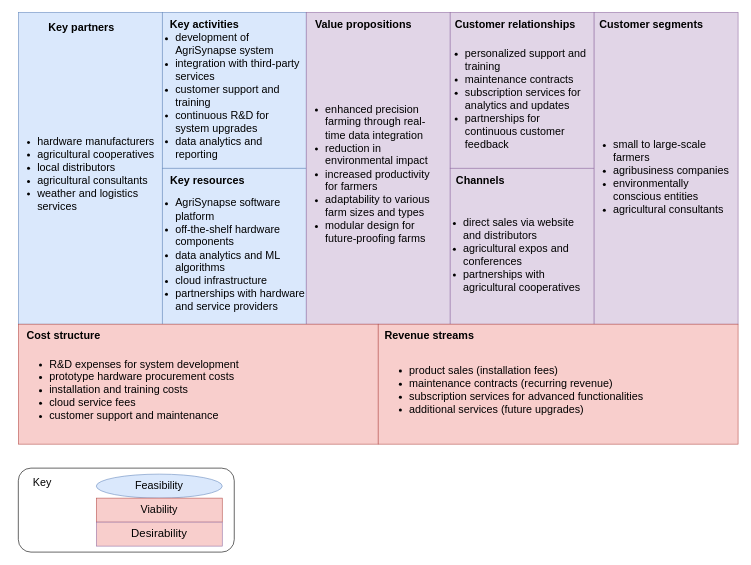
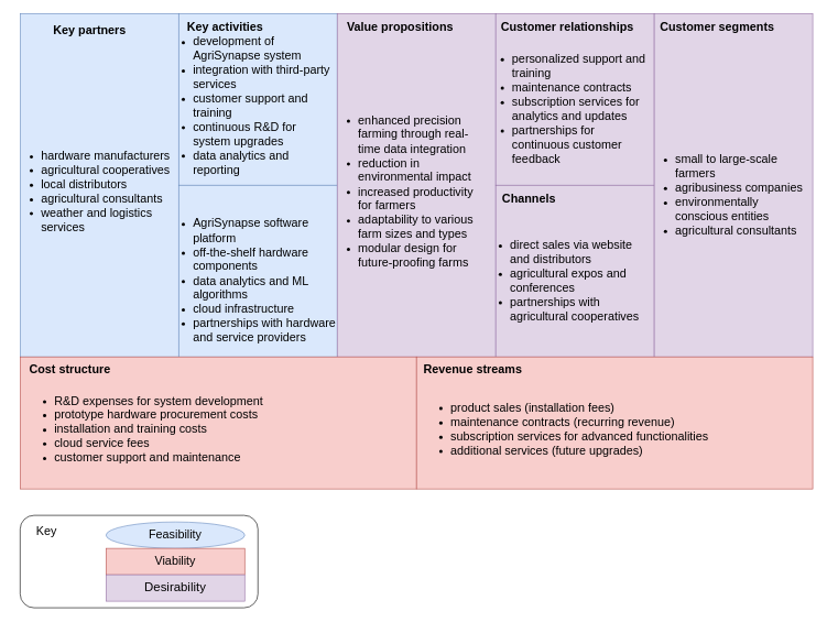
  <mxCell id="0" />
  <mxCell id="1" parent="0" />
  <mxCell id="2" value="" style="rounded=0;whiteSpace=wrap;html=1;fontSize=14;fillColor=#dae8fc;strokeColor=#6c8ebf;" parent="1" vertex="1"><mxGeometry x="30" y="20" width="240" height="520" as="geometry" /></mxCell>
  <mxCell id="3" value="Key partners" style="text;strokeColor=none;fillColor=none;html=1;fontSize=18;fontStyle=1;verticalAlign=middle;align=center;" parent="1" vertex="1"><mxGeometry x="85" y="25" width="100" height="40" as="geometry" /></mxCell>
  <mxCell id="4" value="" style="rounded=0;whiteSpace=wrap;html=1;fontSize=14;fillColor=#dae8fc;strokeColor=#6c8ebf;" parent="1" vertex="1"><mxGeometry x="270" y="20" width="240" height="260" as="geometry" /></mxCell>
  <mxCell id="5" value="" style="rounded=0;whiteSpace=wrap;html=1;fontSize=14;fillColor=#dae8fc;strokeColor=#6c8ebf;" parent="1" vertex="1"><mxGeometry x="270" y="280" width="240" height="260" as="geometry" /></mxCell>
  <mxCell id="6" value="" style="rounded=0;whiteSpace=wrap;html=1;fontSize=14;fillColor=#e1d5e7;strokeColor=#9673a6;" parent="1" vertex="1"><mxGeometry x="510" y="20" width="240" height="520" as="geometry" /></mxCell>
  <mxCell id="7" value="" style="rounded=0;whiteSpace=wrap;html=1;fontSize=14;fillColor=#e1d5e7;strokeColor=#9673a6;" parent="1" vertex="1"><mxGeometry x="750" y="20" width="240" height="260" as="geometry" /></mxCell>
  <mxCell id="8" value="" style="rounded=0;whiteSpace=wrap;html=1;fontSize=14;fillColor=#e1d5e7;strokeColor=#9673a6;" parent="1" vertex="1"><mxGeometry x="750" y="280" width="240" height="260" as="geometry" /></mxCell>
  <mxCell id="9" value="" style="rounded=0;whiteSpace=wrap;html=1;fontSize=14;fillColor=#e1d5e7;strokeColor=#9673a6;" parent="1" vertex="1"><mxGeometry x="990" y="20" width="240" height="520" as="geometry" /></mxCell>
  <mxCell id="10" value="" style="rounded=0;whiteSpace=wrap;html=1;fontSize=14;fillColor=#f8cecc;strokeColor=#b85450;" parent="1" vertex="1"><mxGeometry x="30" y="540" width="600" height="200" as="geometry" /></mxCell>
  <mxCell id="11" value="" style="rounded=0;whiteSpace=wrap;html=1;fontSize=14;fillColor=#f8cecc;strokeColor=#b85450;" parent="1" vertex="1"><mxGeometry x="630" y="540" width="600" height="200" as="geometry" /></mxCell>
  <mxCell id="12" value="Cost structure" style="text;strokeColor=none;fillColor=none;html=1;fontSize=18;fontStyle=1;verticalAlign=middle;align=center;" parent="1" vertex="1"><mxGeometry x="40" y="540" width="130" height="40" as="geometry" /></mxCell>
  <mxCell id="13" value="Key activities" style="text;strokeColor=none;fillColor=none;html=1;fontSize=18;fontStyle=1;verticalAlign=middle;align=center;" parent="1" vertex="1"><mxGeometry x="290" y="20" width="100" height="40" as="geometry" /></mxCell>
- <mxCell id="14" value="Key resources" style="text;strokeColor=none;fillColor=none;html=1;fontSize=18;fontStyle=1;verticalAlign=middle;align=center;" parent="1" vertex="1"><mxGeometry x="295" y="280" width="100" height="40" as="geometry" /></mxCell>
  <mxCell id="15" value="Value propositions" style="text;strokeColor=none;fillColor=none;html=1;fontSize=18;fontStyle=1;verticalAlign=middle;align=center;" parent="1" vertex="1"><mxGeometry x="540" y="20" width="130" height="40" as="geometry" /></mxCell>
  <mxCell id="16" value="Customer segments" style="text;strokeColor=none;fillColor=none;html=1;fontSize=18;fontStyle=1;verticalAlign=middle;align=center;" parent="1" vertex="1"><mxGeometry x="1020" y="20" width="130" height="40" as="geometry" /></mxCell>
  <mxCell id="17" value="Customer relationships" style="text;strokeColor=none;fillColor=none;html=1;fontSize=18;fontStyle=1;verticalAlign=middle;align=center;" parent="1" vertex="1"><mxGeometry x="777.5" y="20" width="160" height="40" as="geometry" /></mxCell>
  <mxCell id="18" value="Channels" style="text;strokeColor=none;fillColor=none;html=1;fontSize=18;fontStyle=1;verticalAlign=middle;align=center;" parent="1" vertex="1"><mxGeometry x="750" y="280" width="100" height="40" as="geometry" /></mxCell>
  <mxCell id="19" value="Revenue streams" style="text;strokeColor=none;fillColor=none;html=1;fontSize=18;fontStyle=1;verticalAlign=middle;align=center;" parent="1" vertex="1"><mxGeometry x="640" y="540" width="150" height="40" as="geometry" /></mxCell>
  <mxCell id="20" value="&lt;ul style=&quot;font-size: 18px;&quot;&gt;&lt;li style=&quot;font-size: 18px;&quot;&gt;hardware manufacturers&lt;/li&gt;&lt;li style=&quot;font-size: 18px;&quot;&gt;agricultural cooperatives&lt;/li&gt;&lt;li style=&quot;font-size: 18px;&quot;&gt;local distributors&lt;/li&gt;&lt;li style=&quot;font-size: 18px;&quot;&gt;agricultural consultants&lt;/li&gt;&lt;li style=&quot;font-size: 18px;&quot;&gt;weather and logistics services&amp;nbsp;&lt;/li&gt;&lt;/ul&gt;" style="text;html=1;strokeColor=none;fillColor=none;align=left;verticalAlign=middle;whiteSpace=wrap;rounded=0;fontSize=18;" parent="1" vertex="1"><mxGeometry x="20" y="100" width="240" height="380" as="geometry" /></mxCell>
  <mxCell id="21" value="&lt;ul style=&quot;font-size: 18px;&quot;&gt;&lt;li style=&quot;font-size: 18px;&quot;&gt;enhanced precision farming through real-time data integration&lt;/li&gt;&lt;li style=&quot;font-size: 18px;&quot;&gt;reduction in environmental impact&lt;/li&gt;&lt;li style=&quot;font-size: 18px;&quot;&gt;increased productivity for farmers&lt;/li&gt;&lt;li style=&quot;font-size: 18px;&quot;&gt;adaptability to various farm sizes and types&lt;/li&gt;&lt;li style=&quot;font-size: 18px;&quot;&gt;modular design for future-proofing farms&lt;/li&gt;&lt;/ul&gt;" style="text;html=1;strokeColor=none;fillColor=none;align=left;verticalAlign=middle;whiteSpace=wrap;rounded=0;fontSize=18;" parent="1" vertex="1"><mxGeometry x="500" y="60" width="240" height="460" as="geometry" /></mxCell>
  <mxCell id="22" value="&lt;ul style=&quot;font-size: 18px;&quot;&gt;&lt;li style=&quot;font-size: 18px;&quot;&gt;&lt;font style=&quot;font-size: 18px;&quot;&gt;small to large-scale farmers&lt;/font&gt;&lt;/li&gt;&lt;li style=&quot;font-size: 18px;&quot;&gt;&lt;font style=&quot;font-size: 18px;&quot;&gt;agribusiness companies&lt;/font&gt;&lt;/li&gt;&lt;li style=&quot;font-size: 18px;&quot;&gt;&lt;font style=&quot;font-size: 18px;&quot;&gt;environmentally conscious entities&lt;/font&gt;&lt;/li&gt;&lt;li style=&quot;font-size: 18px;&quot;&gt;&lt;font style=&quot;font-size: 18px;&quot;&gt;agricultural consultants&lt;/font&gt;&lt;/li&gt;&lt;/ul&gt;" style="text;html=1;strokeColor=none;fillColor=none;align=left;verticalAlign=middle;whiteSpace=wrap;rounded=0;fontSize=18;" parent="1" vertex="1"><mxGeometry x="980" y="70" width="240" height="450" as="geometry" /></mxCell>
  <mxCell id="23" value="&lt;ul style=&quot;font-size: 18px;&quot;&gt;&lt;li style=&quot;font-size: 18px;&quot;&gt;product sales (installation fees)&lt;/li&gt;&lt;li style=&quot;font-size: 18px;&quot;&gt;maintenance contracts (recurring revenue)&lt;/li&gt;&lt;li style=&quot;font-size: 18px;&quot;&gt;subscription services for advanced functionalities&lt;/li&gt;&lt;li style=&quot;font-size: 18px;&quot;&gt;additional services (future upgrades)&lt;/li&gt;&lt;/ul&gt;" style="text;html=1;strokeColor=none;fillColor=none;align=left;verticalAlign=middle;whiteSpace=wrap;rounded=0;fontSize=18;" parent="1" vertex="1"><mxGeometry x="640" y="570" width="572.5" height="160" as="geometry" /></mxCell>
  <mxCell id="24" value="&lt;ul style=&quot;font-size: 18px;&quot;&gt;&lt;li style=&quot;font-size: 18px;&quot;&gt;&lt;span style=&quot;background-color: initial; font-size: 18px;&quot;&gt;development of AgriSynapse system&lt;/span&gt;&lt;/li&gt;&lt;li style=&quot;font-size: 18px;&quot;&gt;&lt;span style=&quot;background-color: initial; font-size: 18px;&quot;&gt;integration with third-party services&lt;/span&gt;&lt;/li&gt;&lt;li style=&quot;font-size: 18px;&quot;&gt;&lt;span style=&quot;background-color: initial; font-size: 18px;&quot;&gt;customer support and training&lt;/span&gt;&lt;/li&gt;&lt;li style=&quot;font-size: 18px;&quot;&gt;&lt;span style=&quot;background-color: initial; font-size: 18px;&quot;&gt;continuous R&amp;amp;D for system upgrades&lt;/span&gt;&lt;/li&gt;&lt;li style=&quot;font-size: 18px;&quot;&gt;&lt;span style=&quot;background-color: initial; font-size: 18px;&quot;&gt;data analytics and reporting&lt;/span&gt;&lt;/li&gt;&lt;/ul&gt;" style="text;html=1;strokeColor=none;fillColor=none;align=left;verticalAlign=middle;whiteSpace=wrap;rounded=0;fontSize=18;" parent="1" vertex="1"><mxGeometry x="250" y="50" width="260" height="220" as="geometry" /></mxCell>
  <mxCell id="25" value="&lt;ul style=&quot;font-size: 18px;&quot;&gt;&lt;li style=&quot;font-size: 18px;&quot;&gt;personalized support and training&lt;/li&gt;&lt;li style=&quot;font-size: 18px;&quot;&gt;maintenance contracts&lt;/li&gt;&lt;li style=&quot;font-size: 18px;&quot;&gt;subscription services for analytics and updates&lt;/li&gt;&lt;li style=&quot;font-size: 18px;&quot;&gt;partnerships for continuous customer feedback&lt;/li&gt;&lt;/ul&gt;" style="text;html=1;strokeColor=none;fillColor=none;align=left;verticalAlign=middle;whiteSpace=wrap;rounded=0;fontSize=18;" parent="1" vertex="1"><mxGeometry x="732.5" y="60" width="250" height="210" as="geometry" /></mxCell>
  <mxCell id="26" value="&lt;ul style=&quot;font-size: 18px;&quot;&gt;&lt;li style=&quot;font-size: 18px;&quot;&gt;direct sales via website and distributors&lt;/li&gt;&lt;li style=&quot;font-size: 18px;&quot;&gt;agricultural expos and conferences&lt;/li&gt;&lt;li style=&quot;font-size: 18px;&quot;&gt;partnerships with agricultural cooperatives&lt;/li&gt;&lt;/ul&gt;" style="text;html=1;strokeColor=none;fillColor=none;align=left;verticalAlign=middle;whiteSpace=wrap;rounded=0;fontSize=18;" parent="1" vertex="1"><mxGeometry x="730" y="320" width="252.5" height="210" as="geometry" /></mxCell>
  <mxCell id="27" value="&lt;ul style=&quot;font-size: 18px;&quot;&gt;&lt;li style=&quot;font-size: 18px;&quot;&gt;R&amp;amp;D expenses for system development&lt;/li&gt;&lt;li style=&quot;font-size: 18px;&quot;&gt;prototype hardware procurement costs&lt;/li&gt;&lt;li style=&quot;font-size: 18px;&quot;&gt;installation and training costs&lt;/li&gt;&lt;li style=&quot;font-size: 18px;&quot;&gt;cloud service fees&lt;/li&gt;&lt;li style=&quot;font-size: 18px;&quot;&gt;customer support and maintenance&lt;/li&gt;&lt;/ul&gt;" style="text;html=1;strokeColor=none;fillColor=none;align=left;verticalAlign=middle;whiteSpace=wrap;rounded=0;fontSize=18;" parent="1" vertex="1"><mxGeometry x="40" y="570" width="570" height="160" as="geometry" /></mxCell>
  <mxCell id="28" value="&lt;ul style=&quot;font-size: 18px;&quot;&gt;&lt;li style=&quot;font-size: 18px;&quot;&gt;AgriSynapse software platform&lt;/li&gt;&lt;li style=&quot;font-size: 18px;&quot;&gt;off-the-shelf hardware components&lt;/li&gt;&lt;li style=&quot;font-size: 18px;&quot;&gt;data analytics and ML algorithms&lt;/li&gt;&lt;li style=&quot;font-size: 18px;&quot;&gt;cloud infrastructure&lt;/li&gt;&lt;li style=&quot;font-size: 18px;&quot;&gt;partnerships with hardware and service providers&lt;/li&gt;&lt;/ul&gt;" style="text;html=1;strokeColor=none;fillColor=none;align=left;verticalAlign=middle;whiteSpace=wrap;rounded=0;fontSize=18;" parent="1" vertex="1"><mxGeometry x="250" y="340" width="260" height="170" as="geometry" /></mxCell>
  <mxCell id="29" value="" style="rounded=1;whiteSpace=wrap;html=1;" parent="1" vertex="1"><mxGeometry x="30" y="780" width="360" height="140" as="geometry" /></mxCell>
  <mxCell id="30" value="&lt;font style=&quot;font-size: 18px;&quot;&gt;Key&lt;/font&gt;" style="text;html=1;strokeColor=none;fillColor=none;align=center;verticalAlign=middle;whiteSpace=wrap;rounded=0;" parent="1" vertex="1"><mxGeometry x="40" y="790" width="60" height="30" as="geometry" /></mxCell>
  <mxCell id="31" value="&lt;font style=&quot;font-size: 18px;&quot;&gt;Feasibility&lt;/font&gt;" style="ellipse;whiteSpace=wrap;html=1;fontSize=14;fillColor=#dae8fc;strokeColor=#6c8ebf;" parent="1" vertex="1"><mxGeometry x="160" y="790" width="210" height="40" as="geometry" /></mxCell>
  <mxCell id="32" value="&lt;font style=&quot;font-size: 18px;&quot;&gt;Viability&lt;/font&gt;" style="rounded=0;whiteSpace=wrap;html=1;fontSize=14;fillColor=#f8cecc;strokeColor=#b85450;" parent="1" vertex="1"><mxGeometry x="160" y="830" width="210" height="40" as="geometry" /></mxCell>
- <mxCell id="33" value="&lt;font style=&quot;font-size: 19px;&quot;&gt;Desirability&lt;/font&gt;" style="rounded=0;whiteSpace=wrap;html=1;fontSize=14;fillColor=#f8cecc;strokeColor=#9673a6;" parent="1" vertex="1"><mxGeometry x="160" y="870" width="210" height="40" as="geometry" /></mxCell>
+ <mxCell id="33" value="&lt;font style=&quot;font-size: 19px;&quot;&gt;Desirability&lt;/font&gt;" style="rounded=0;whiteSpace=wrap;html=1;fontSize=14;fillColor=#e1d5e7;strokeColor=#9673a6;" parent="1" vertex="1"><mxGeometry x="160" y="870" width="210" height="40" as="geometry" /></mxCell>
